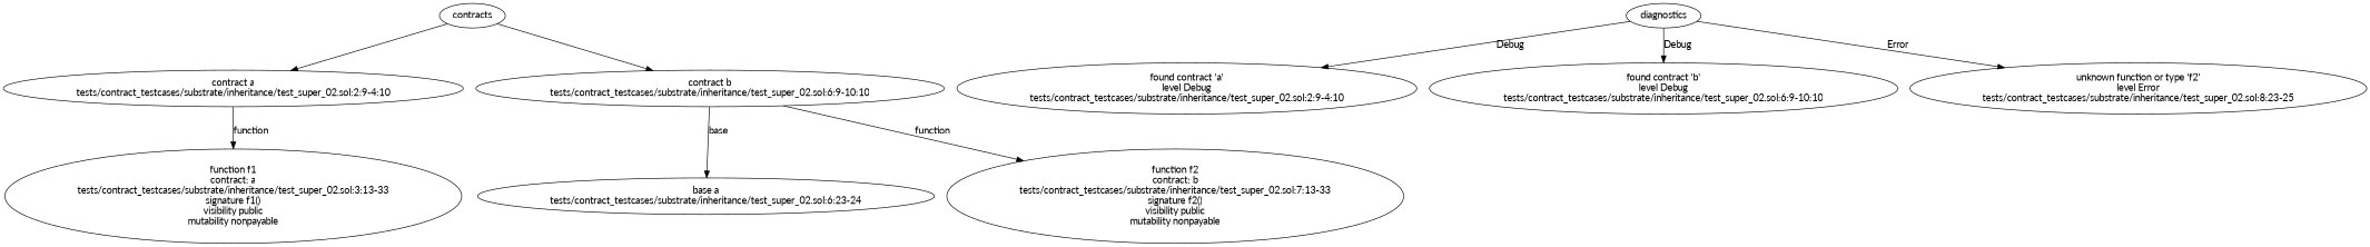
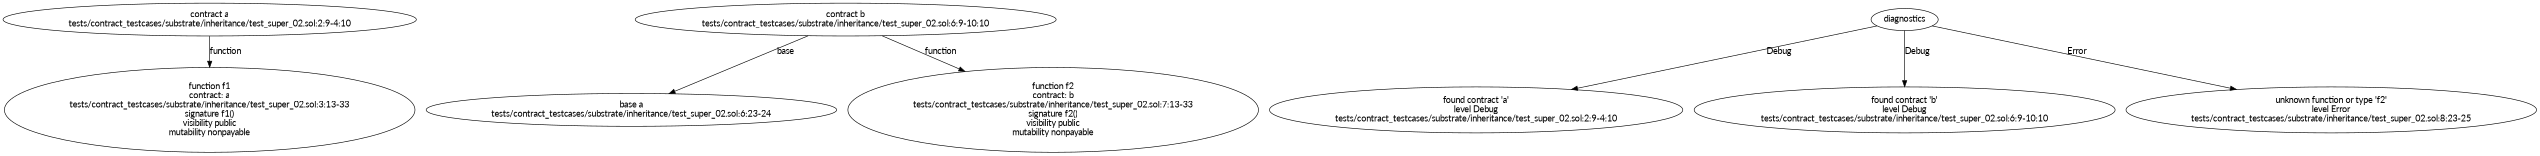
  strict digraph {
    fontname=Lato
    node [fontname=Lato]
    edge [fontname=Lato]
    n1 [label="contract a\ntests/contract_testcases/substrate/inheritance/test_super_02.sol:2:9-4:10"]
    n2 [label="function f1\ncontract: a\ntests/contract_testcases/substrate/inheritance/test_super_02.sol:3:13-33\nsignature f1()\nvisibility public\nmutability nonpayable"]
    n3 [label="contract b\ntests/contract_testcases/substrate/inheritance/test_super_02.sol:6:9-10:10"]
    n4 [label="base a\ntests/contract_testcases/substrate/inheritance/test_super_02.sol:6:23-24"]
    n5 [label="function f2\ncontract: b\ntests/contract_testcases/substrate/inheritance/test_super_02.sol:7:13-33\nsignature f2()\nvisibility public\nmutability nonpayable"]
    n6 [label="found contract 'a'\nlevel Debug\ntests/contract_testcases/substrate/inheritance/test_super_02.sol:2:9-4:10"]
    n7 [label="found contract 'b'\nlevel Debug\ntests/contract_testcases/substrate/inheritance/test_super_02.sol:6:9-10:10"]
    n8 [label="unknown function or type 'f2'\nlevel Error\ntests/contract_testcases/substrate/inheritance/test_super_02.sol:8:23-25"]
-   contracts
    diagnostics
    n1 -> n2 [label=function]
    n3 -> n4 [label=base]
    n3 -> n5 [label=function]
-   contracts -> n1
-   contracts -> n3
    diagnostics -> n6 [label=Debug]
    diagnostics -> n7 [label=Debug]
    diagnostics -> n8 [label=Error]
  }
